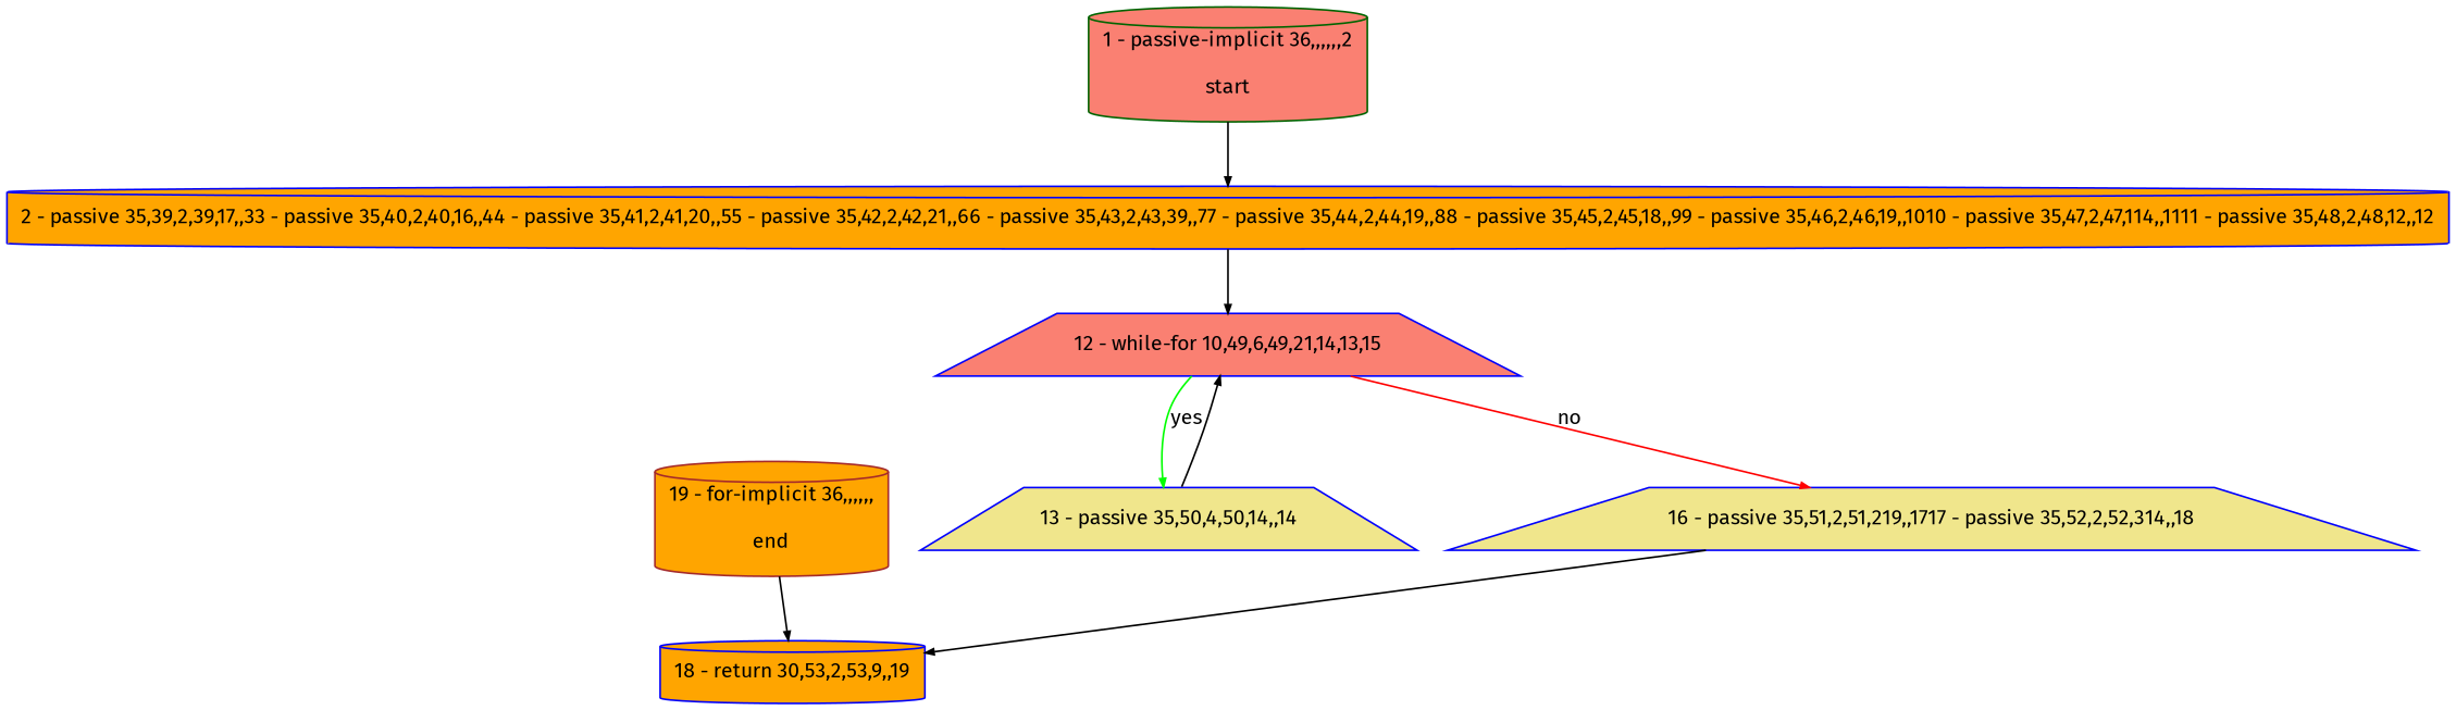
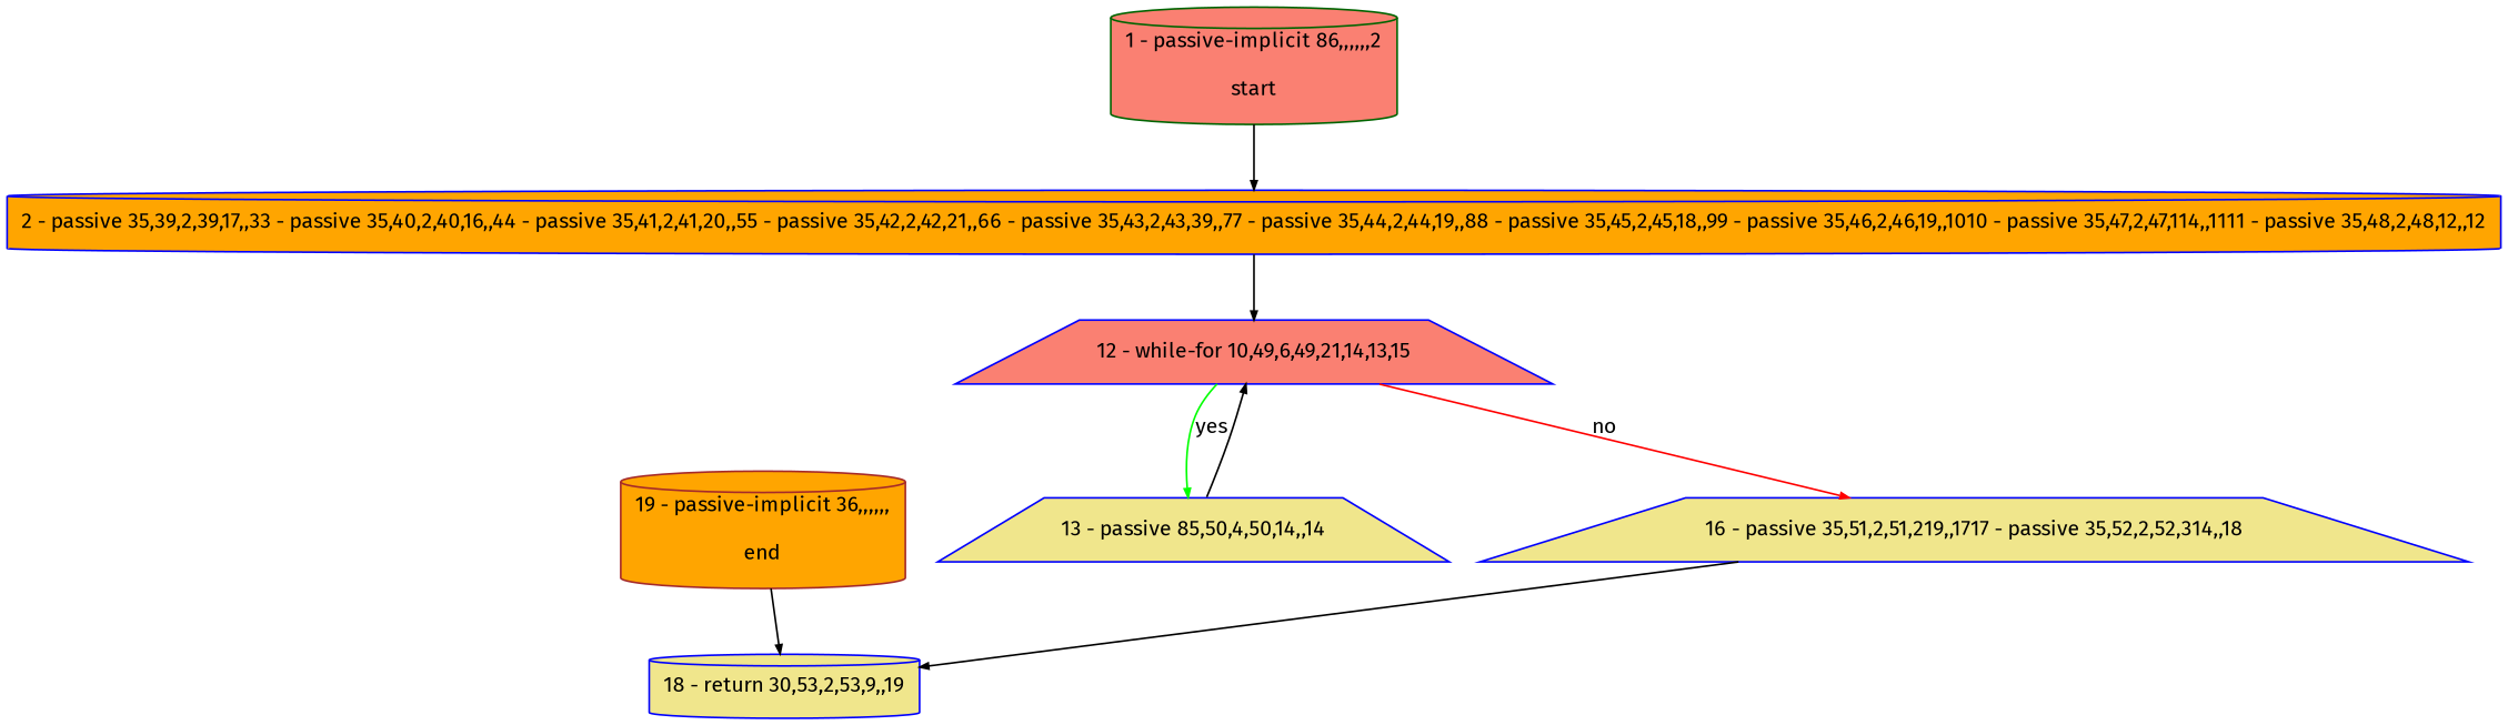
  digraph {
    bgcolor=white
    compound=true
    fillcolor="#FFFFCC"
    fontname="Fira Sans"
    fontsize=12
    pack=true
    packmode=clust
    style="rounded,filled"
    node [color="#0000ff" compound=true fillcolor=khaki fixedsize=false fontname="Fira Sans" fontsize=12 node_initialized=no shape=cylinder style=filled]
    edge [arrowhead=normal arrowsize=0.5 arrowtail=none color="#000000" compound=true dir=forward fontcolor=black fontname="Fira Sans" fontsize=12]
    n1 [fillcolor=orange label="2 - passive 35,39,2,39,17,,33 - passive 35,40,2,40,16,,44 - passive 35,41,2,41,20,,55 - passive 35,42,2,42,21,,66 - passive 35,43,2,43,39,,77 - passive 35,44,2,44,19,,88 - passive 35,45,2,45,18,,99 - passive 35,46,2,46,19,,1010 - passive 35,47,2,47,114,,1111 - passive 35,48,2,48,12,,12"]
    n2 [fillcolor=salmon label="12 - while-for 10,49,6,49,21,14,13,15" shape=trapezium]
-   n3 [label="13 - passive 35,50,4,50,14,,14" shape=trapezium]
+   n3 [label="13 - passive 85,50,4,50,14,,14" shape=trapezium]
    n4 [label="16 - passive 35,51,2,51,219,,1717 - passive 35,52,2,52,314,,18" shape=trapezium]
-   n5 [color="#006400" fillcolor=salmon label="1 - passive-implicit 36,,,,,,2\n\nstart"]
-   n6 [fillcolor=orange label="18 - return 30,53,2,53,9,,19"]
-   n7 [color="#a52a2a" fillcolor=orange label="19 - for-implicit 36,,,,,,\n\nend"]
+   n5 [color="#006400" fillcolor=salmon label="1 - passive-implicit 86,,,,,,2\n\nstart"]
+   n6 [label="18 - return 30,53,2,53,9,,19"]
+   n7 [color="#a52a2a" fillcolor=orange label="19 - passive-implicit 36,,,,,,\n\nend"]
    n1 -> n2
    n2 -> n3 [color="#00ff00" label=yes]
    n2 -> n4 [color="#ff0000" label=no]
    n3 -> n2
    n4 -> n6
    n5 -> n1
    n7 -> n6
  }
